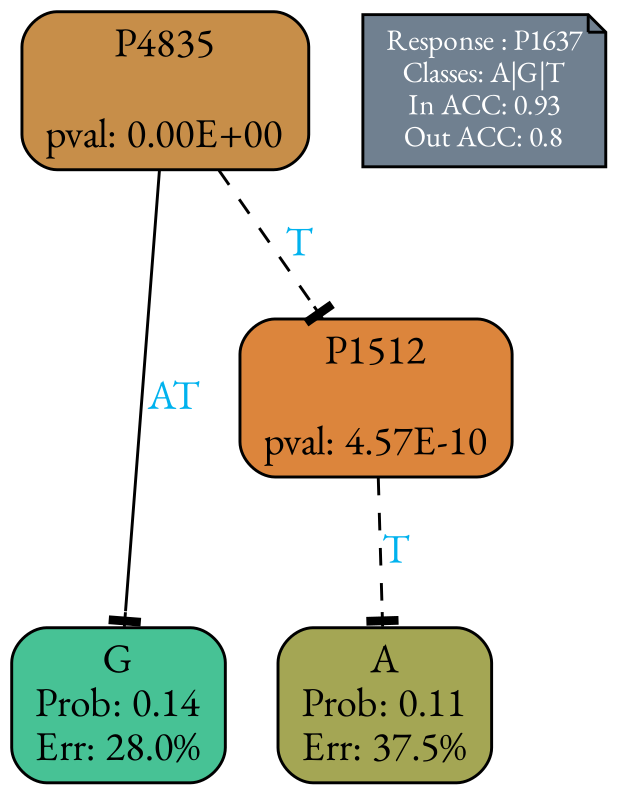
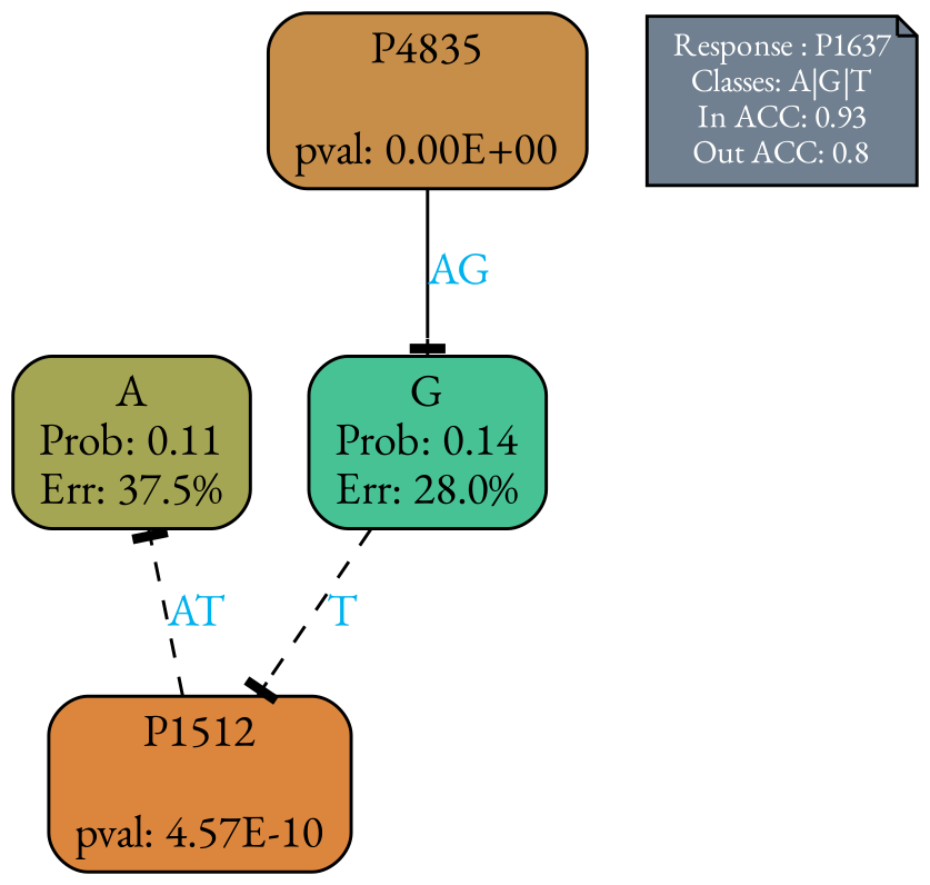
  digraph {
    fontname="EB Garamond"
    ranksep=equally
    splines=polylines
    node [color=black fontname="EB Garamond" shape=box style="filled, rounded"]
    edge [arrowhead=tee fontcolor=deepskyblue2 fontname="EB Garamond" style=dashed]
    n1 [fillcolor="#47c295" label="G\nProb: 0.14\nErr: 28.0%"]
    n2 [fillcolor="#a4a654" label="A\nProb: 0.11\nErr: 37.5%"]
    n3 [align=left fillcolor=slategray fontcolor=white fontsize=10 label="Response : P1637\nClasses: A|G|T\nIn ACC: 0.93\nOut ACC: 0.8\n" shape=note style=filled]
    n4 [fillcolor="#c78e49" label="P4835\n\npval: 0.00E+00"]
    n5 [fillcolor="#dc853c" label="P1512\n\npval: 4.57E-10"]
    subgraph sub_1 {
      rank=same
      n1
      n2
    }
    subgraph sub_2 {
      rank=same
      n3
      n4
    }
-   n4 -> n1 [label=AT style=solid]
-   n4 -> n5 [label=T]
-   n5 -> n2 [label=T]
+   n4 -> n1 [label=AG style=solid]
+   n1 -> n5 [label=T]
+   n5 -> n2 [label=AT]
  }
